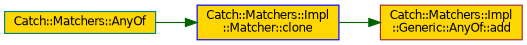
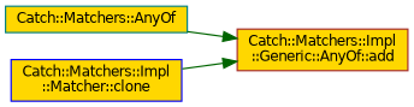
  digraph {
    rankdir=LR
    node [fillcolor=gold fontname=Helvetica fontsize=10 shape=record style=filled]
    edge [color=darkgreen fontname=Helvetica fontsize=10 labelfontname=Helvetica labelfontsize=10 style=solid]
    n1 [color=teal fontcolor=black height=0.2 label="Catch::Matchers::AnyOf" width=0.4]
    n2 [color=brown height=0.2 label="Catch::Matchers::Impl\l::Generic::AnyOf::add" width=0.4]
    n3 [color=blue height=0.2 label="Catch::Matchers::Impl\l::Matcher::clone" width=0.4]
-   n1 -> n3
+   n1 -> n2
    n3 -> n2
  }
